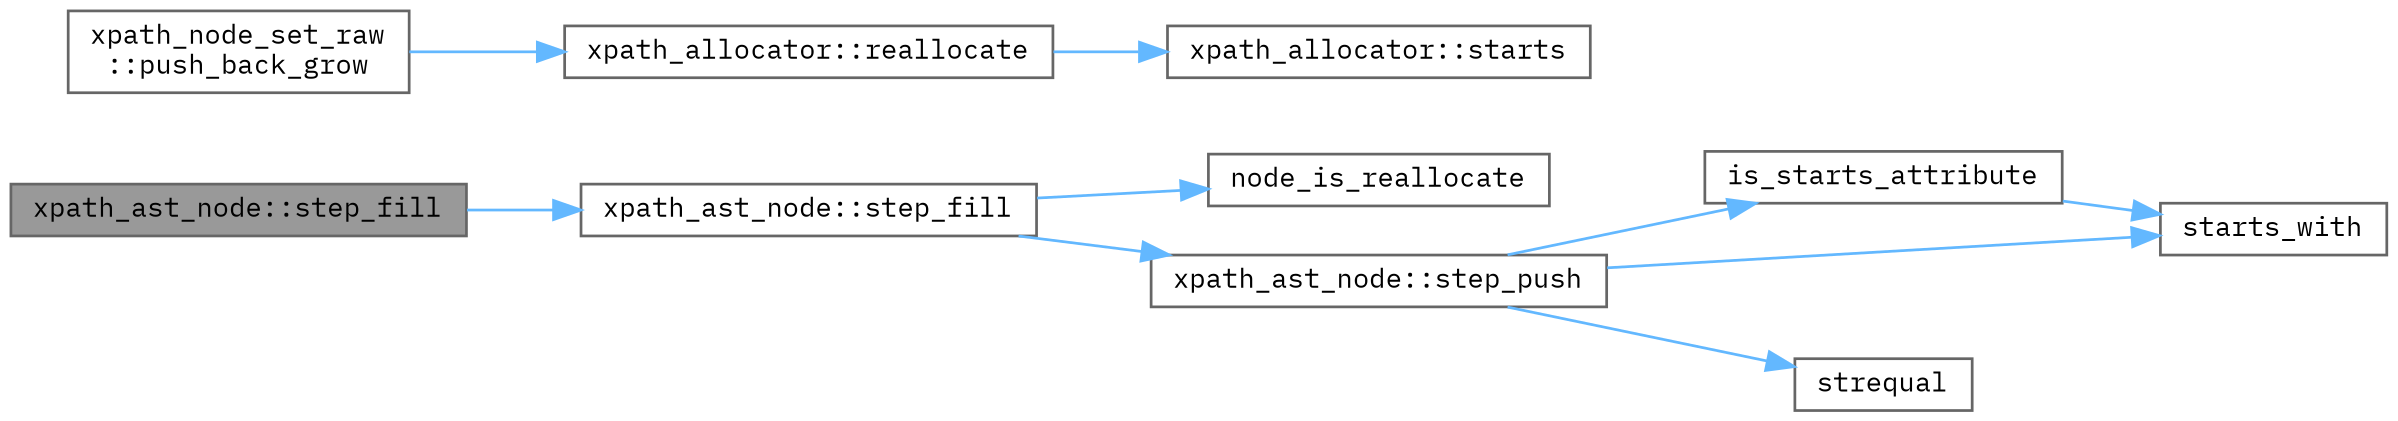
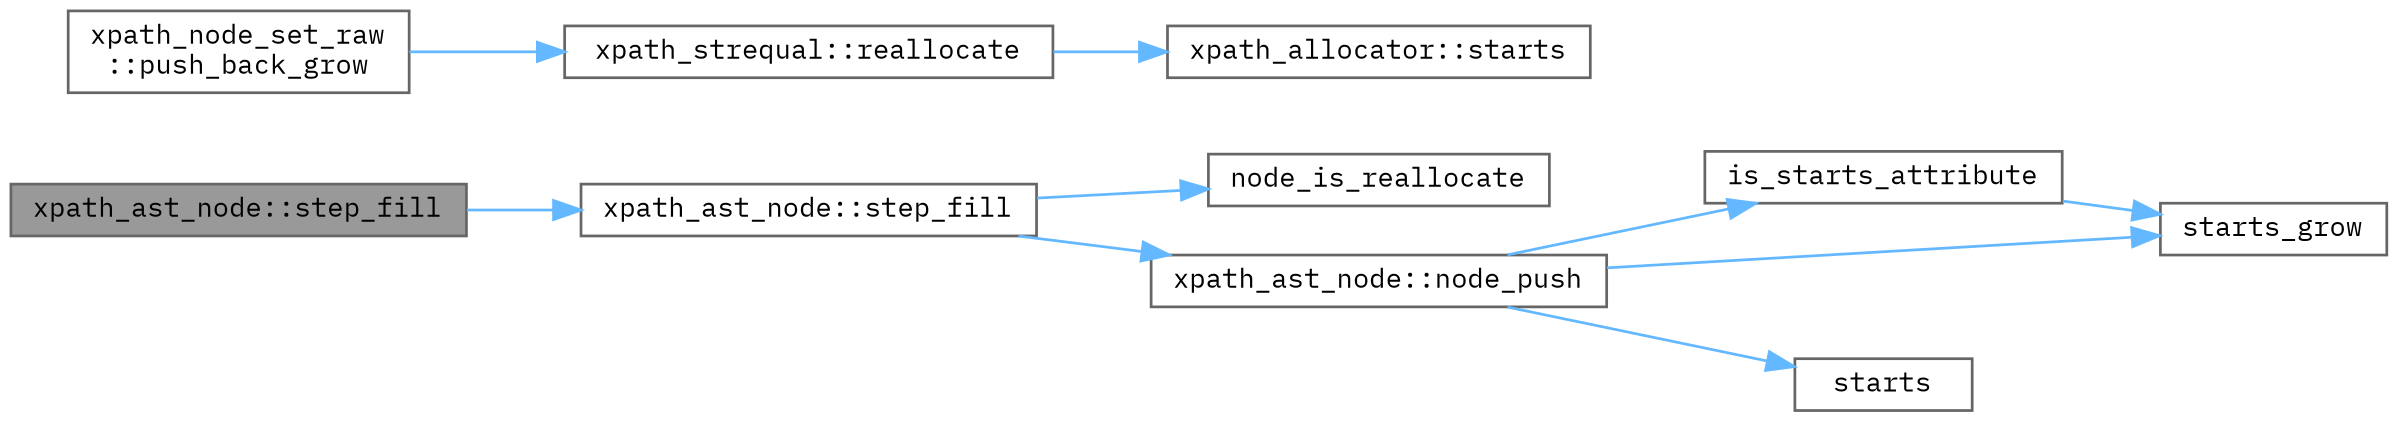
  digraph {
    fontname="IBM Plex Mono"
    rankdir=LR
    node [color=grey40 fillcolor=white fontname="IBM Plex Mono" fontsize=10 shape=box style=filled]
    edge [color=steelblue1 fontname="IBM Plex Mono" fontsize=10 labelfontname=Helvetica labelfontsize=10 style=solid]
    n1 [color=gray40 fillcolor=grey60 fontcolor=black height=0.2 label="xpath_ast_node::step_fill" width=0.4]
    n2 [height=0.2 label="xpath_ast_node::step_fill" width=0.4]
    n3 [height=0.2 label=node_is_reallocate width=0.4]
-   n4 [height=0.2 label="xpath_ast_node::step_push" width=0.4]
+   n4 [height=0.2 label="xpath_ast_node::node_push" width=0.4]
    n5 [height=0.2 label=is_starts_attribute width=0.4]
-   n6 [height=0.2 label=starts_with width=0.4]
-   n7 [height=0.2 label=strequal width=0.4]
+   n6 [height=0.2 label=starts_grow width=0.4]
+   n7 [height=0.2 label=starts width=0.4]
    n8 [height=0.2 label="xpath_node_set_raw\l::push_back_grow" width=0.4]
-   n9 [height=0.2 label="xpath_allocator::reallocate" width=0.4]
+   n9 [height=0.2 label="xpath_strequal::reallocate" width=0.4]
    n10 [height=0.2 label="xpath_allocator::starts" width=0.4]
    n1 -> n2
    n2 -> n3
    n2 -> n4
    n4 -> n5
    n4 -> n6
    n4 -> n7
    n5 -> n6
    n8 -> n9
    n9 -> n10
  }
